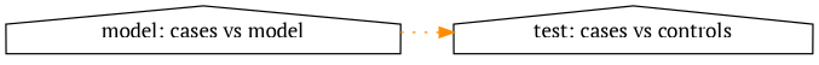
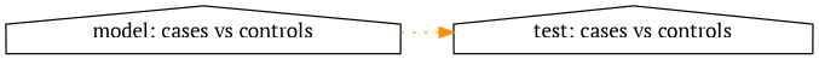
  digraph {
    fontsize=16
    rankdir=LR
    fontname="PT Serif"
    node [shape=house fontname="PT Serif"]
-   "model: cases vs controls" [label="model: cases vs model"]
+   "model: cases vs controls"
    "test: cases vs controls"
    "model: cases vs controls" -> "test: cases vs controls" [color=darkorange style=dotted fontname="PT Serif"]
  }
